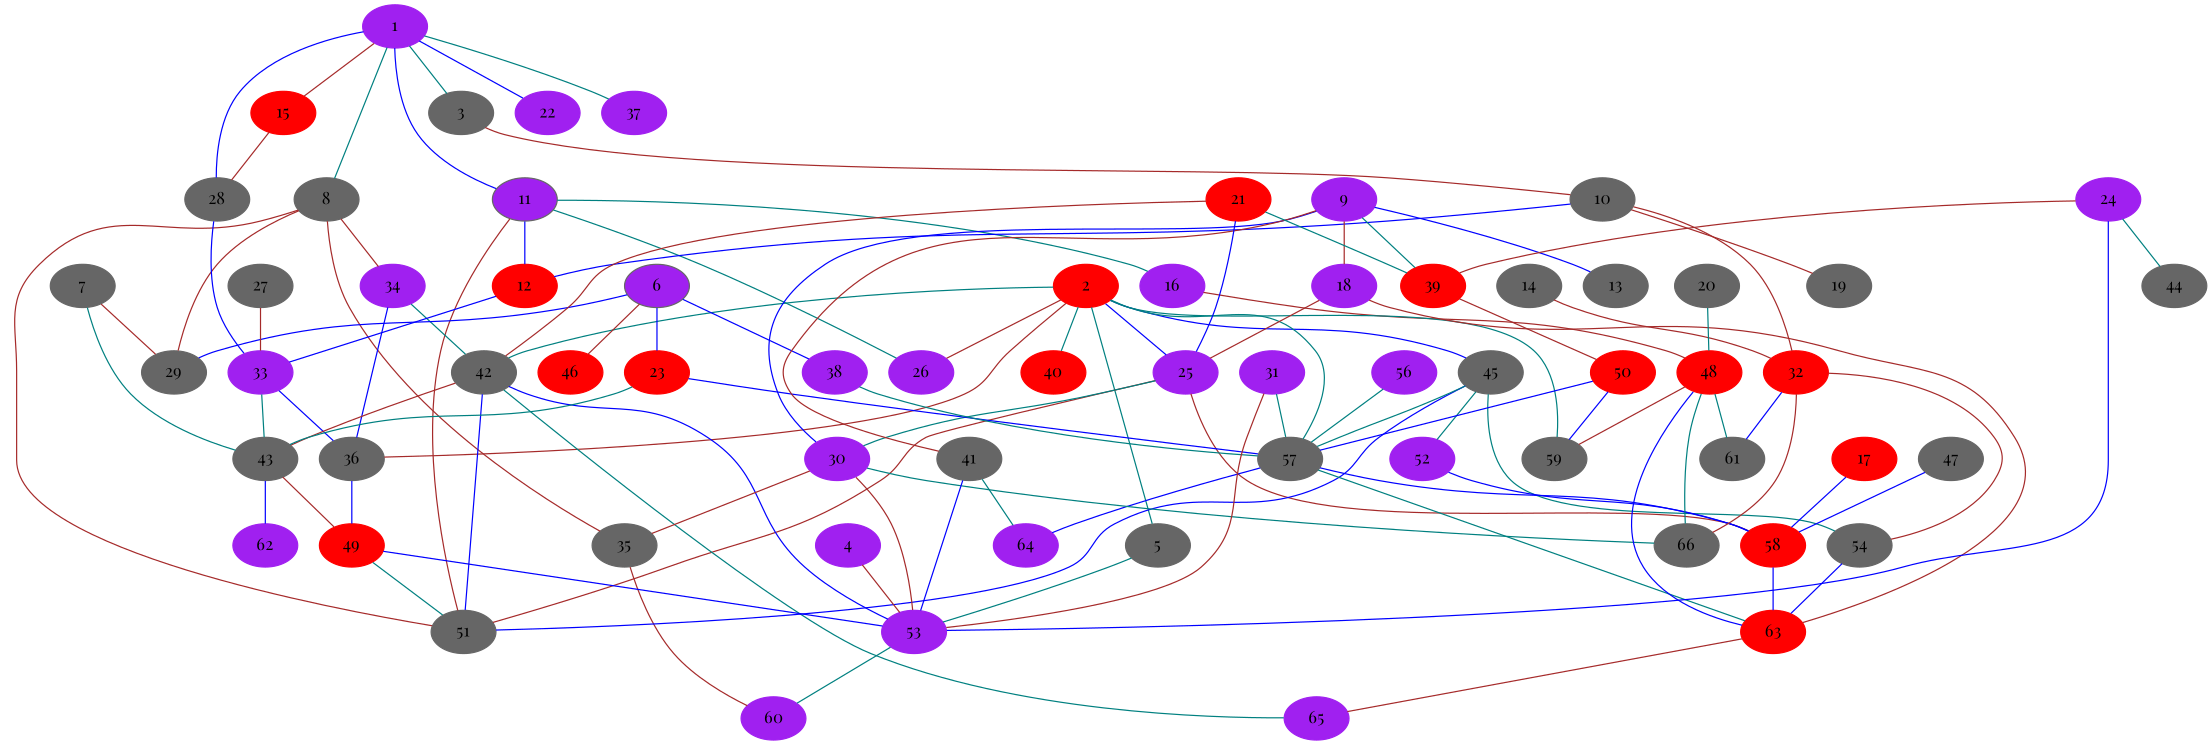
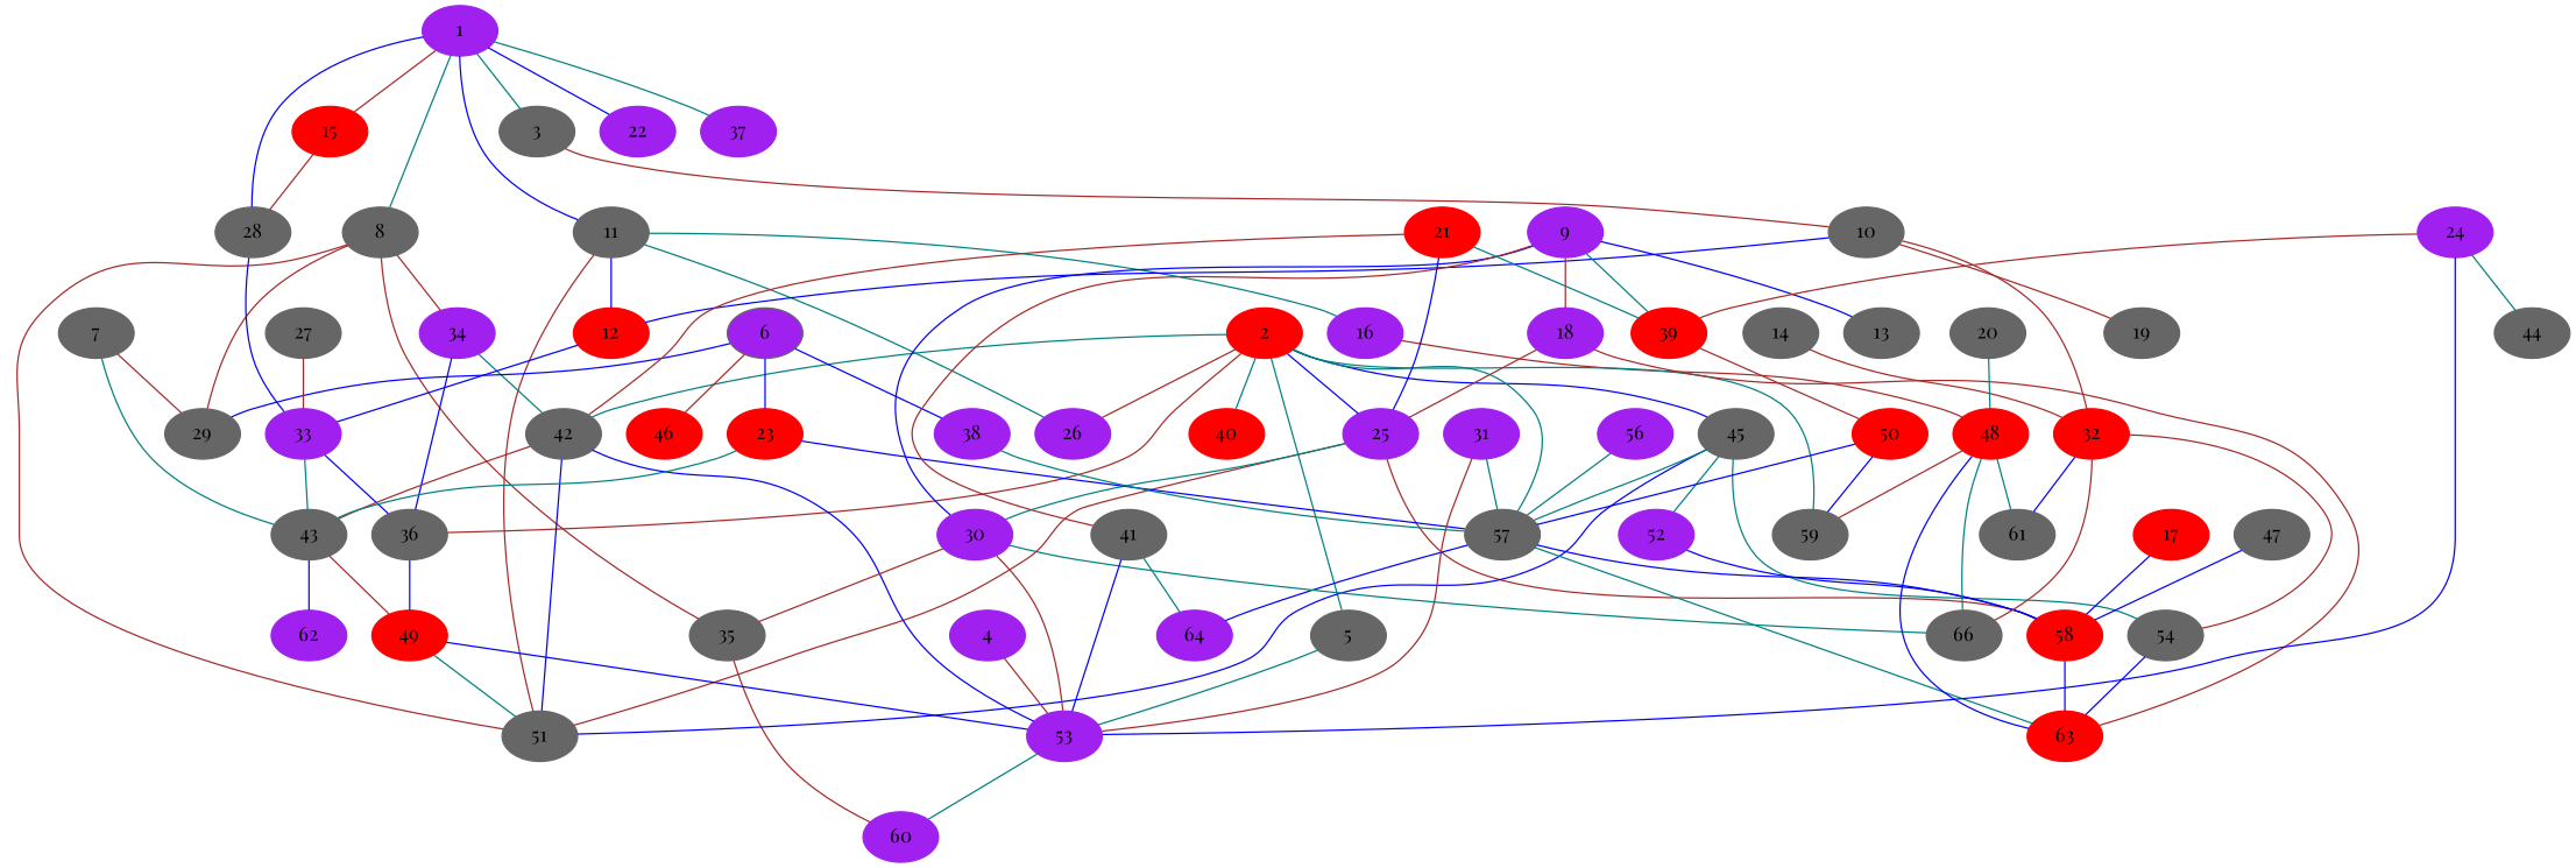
  graph {
    fontname="Playfair Display"
    node [color=gray40 fontname="Playfair Display" style=filled]
    edge [color=blue fontname="Playfair Display" weight=1.0]
    1 [color=purple]
    3
    8
-   11 [fillcolor=purple]
+   11
    15 [color=red]
    22 [color=purple]
    28
    37 [color=purple]
    10
    29
    34 [color=purple]
    35
    51
    26 [color=purple]
    12 [color=red]
    16 [color=purple]
    33 [color=purple]
    2 [color=red]
    5
    25 [color=purple]
    36
    40 [color=red]
    42
    45
    57
    59
    53 [color=purple]
    30 [color=purple]
    58 [color=red]
    49 [color=red]
    43
-   65 [color=purple]
    54
    52 [color=purple]
    63 [color=red]
    64 [color=purple]
    19
    32 [color=red]
    4 [color=purple]
    60 [color=purple]
    6 [fillcolor=purple]
    23 [color=red]
    38 [color=purple]
    46 [color=red]
    7
    62 [color=purple]
    9 [color=purple]
    13
    18 [color=purple]
    39 [color=red]
    41
    66
    50 [color=red]
    61
    48 [color=red]
    14
    17 [color=red]
    20
    21 [color=red]
    24 [color=purple]
    44
    27
    31 [color=purple]
    47
    56 [color=purple]
    1 -- 3 [color=teal]
    1 -- 8 [color=teal]
    1 -- 11
    1 -- 15 [color=brown]
    1 -- 22
    1 -- 28
    1 -- 37 [color=teal]
    3 -- 10 [color=brown]
    8 -- 29 [color=brown]
    8 -- 34 [color=brown]
    8 -- 35 [color=brown]
    8 -- 51 [color=brown]
    11 -- 51 [color=brown]
    11 -- 26 [color=teal]
    11 -- 12
    11 -- 16 [color=teal]
    15 -- 28 [color=brown]
    28 -- 33
    10 -- 12
    10 -- 19 [color=brown]
    10 -- 32 [color=brown]
    34 -- 36
    34 -- 42 [color=teal]
    35 -- 60 [color=brown]
    12 -- 33
    16 -- 48 [color=brown]
    33 -- 36
    33 -- 43 [color=teal]
    2 -- 26 [color=brown]
    2 -- 5 [color=teal]
    2 -- 25
    2 -- 36 [color=brown]
    2 -- 40 [color=teal]
    2 -- 42 [color=teal]
    2 -- 45
    2 -- 57 [color=teal]
    2 -- 59 [color=teal]
    5 -- 53 [color=teal]
    25 -- 51 [color=brown]
    25 -- 30 [color=teal]
    25 -- 58 [color=brown]
    36 -- 49
    42 -- 51
    42 -- 53
    42 -- 43 [color=brown]
-   42 -- 65 [color=teal]
    45 -- 51
    45 -- 57 [color=teal]
    45 -- 54 [color=teal]
    45 -- 52 [color=teal]
    57 -- 58
    57 -- 63 [color=teal]
    57 -- 64
    53 -- 60 [color=teal]
    30 -- 35 [color=brown]
    30 -- 53 [color=brown]
    30 -- 66 [color=teal]
    58 -- 63
    49 -- 51 [color=teal]
    49 -- 53
    43 -- 49 [color=brown]
    43 -- 62
    54 -- 63 [weight=2.0]
    52 -- 58
-   63 -- 65 [color=brown]
    32 -- 54 [color=brown]
    32 -- 66 [color=brown]
    32 -- 61
    4 -- 53 [color=brown]
    6 -- 29
    6 -- 23
    6 -- 38
    6 -- 46 [color=brown]
    23 -- 57
    23 -- 43 [color=teal]
    38 -- 57 [color=teal]
    7 -- 29 [color=brown]
    7 -- 43 [color=teal]
    9 -- 30
    9 -- 13
    9 -- 18 [color=brown]
    9 -- 39 [color=teal]
    9 -- 41 [color=brown]
    18 -- 25 [color=brown]
    18 -- 63 [color=brown]
    39 -- 50 [color=brown]
    41 -- 53
    41 -- 64 [color=teal]
    50 -- 57
    50 -- 59
    48 -- 59 [color=brown]
    48 -- 63
    48 -- 66 [color=teal]
    48 -- 61 [color=teal]
    14 -- 32 [color=brown]
    17 -- 58
    20 -- 48 [color=teal]
    21 -- 25
    21 -- 42 [color=brown]
    21 -- 39 [color=teal]
    24 -- 53
    24 -- 39 [color=brown]
    24 -- 44 [color=teal]
    27 -- 33 [color=brown]
    31 -- 57 [color=teal]
    31 -- 53 [color=brown]
    47 -- 58
    56 -- 57 [color=teal]
  }
